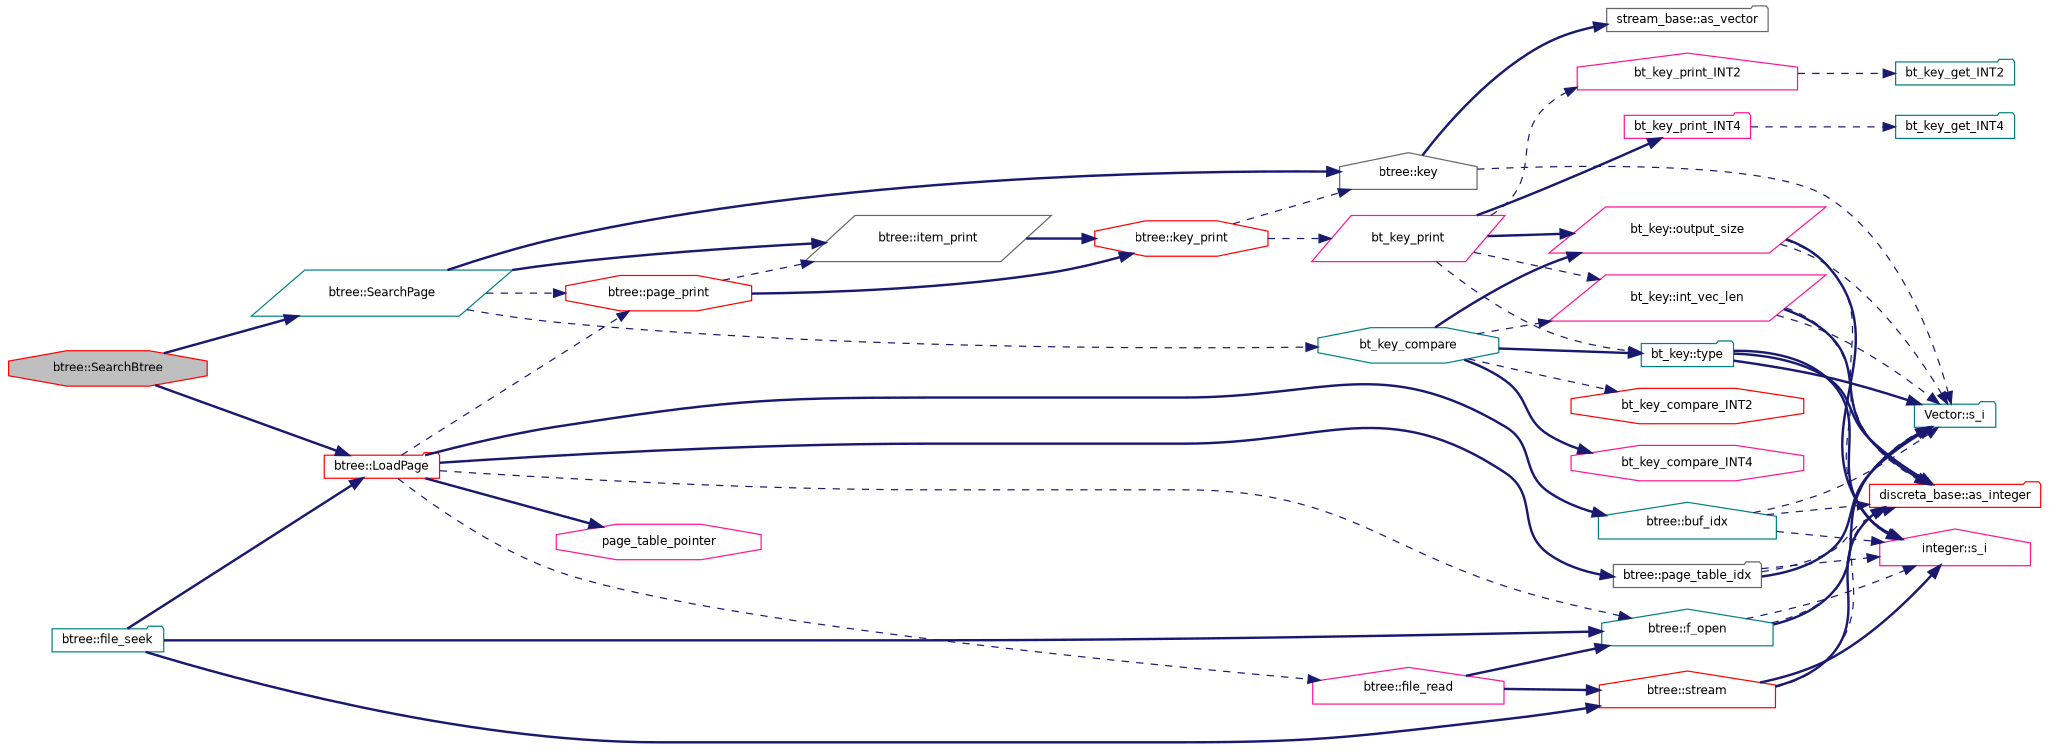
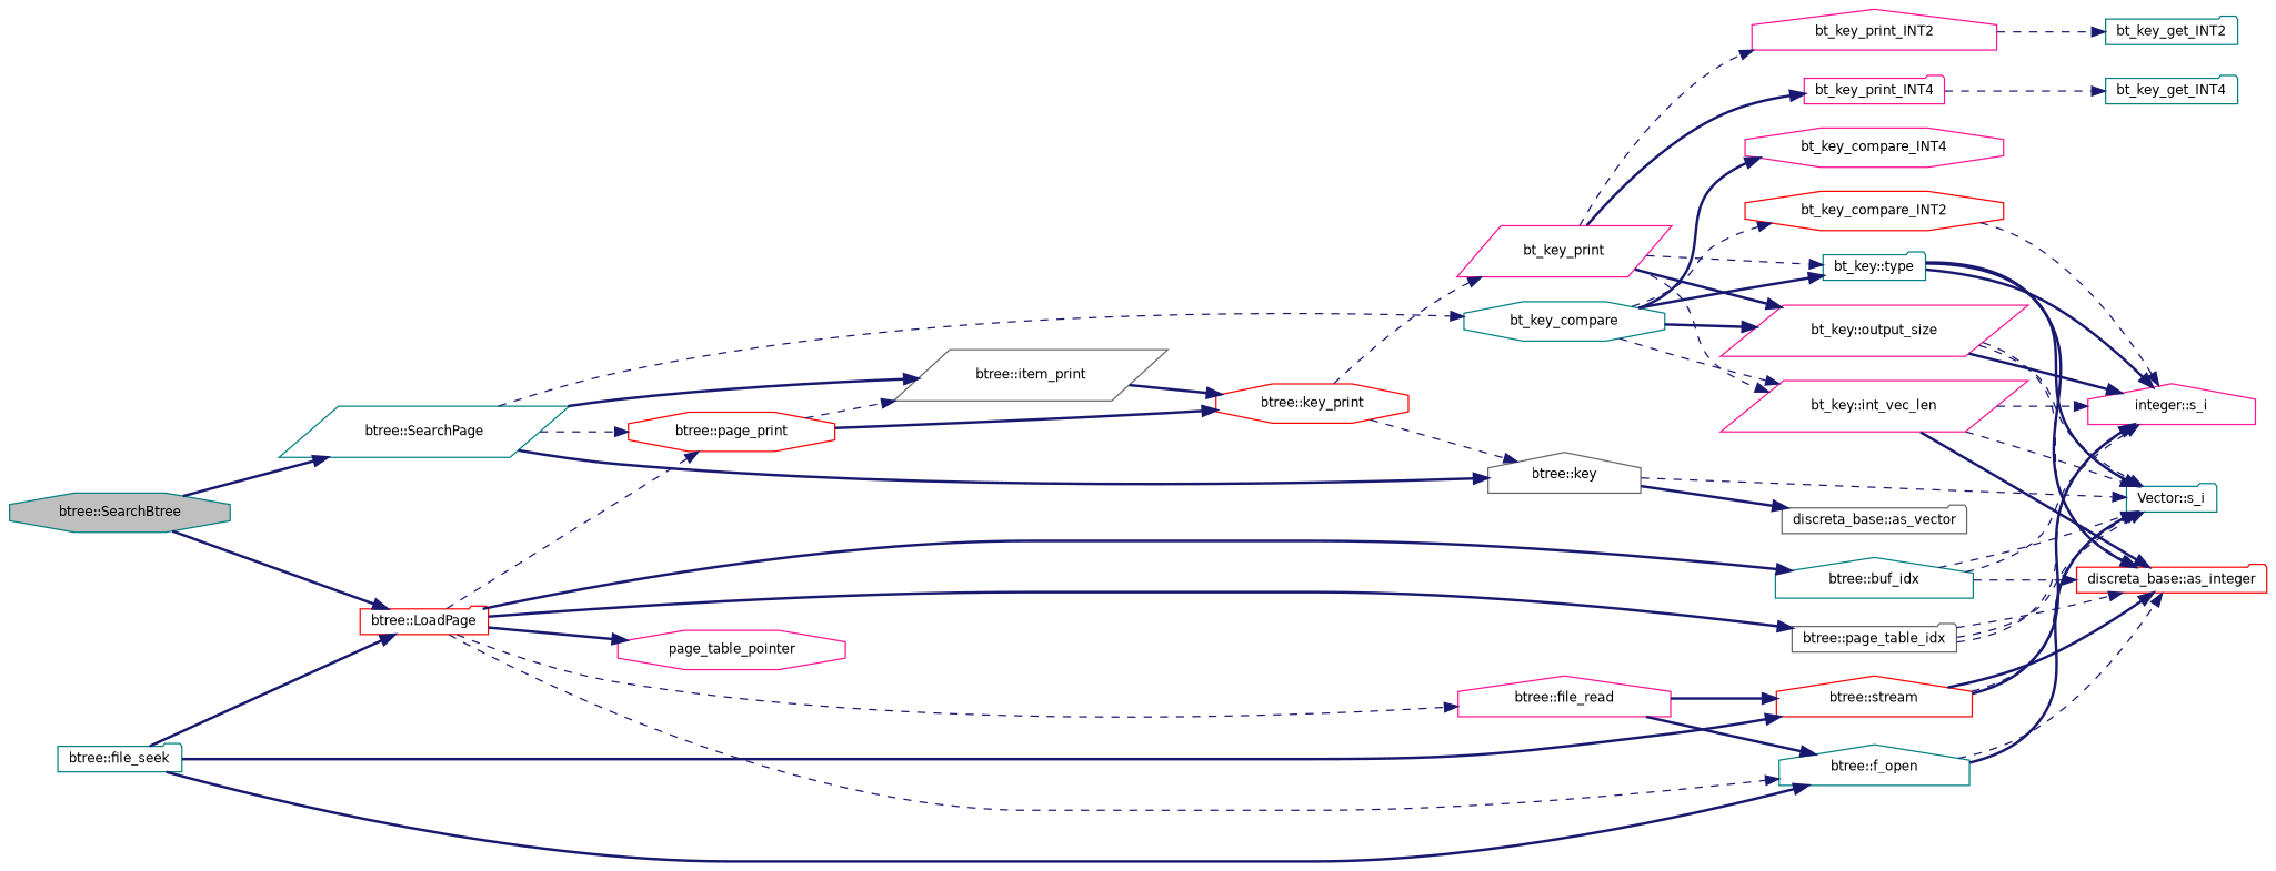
  digraph {
    rankdir=LR
    node [color=teal fillcolor=white fontname=Helvetica fontsize=10 shape=folder style=filled]
    edge [color=midnightblue fontname=Helvetica fontsize=10 labelfontname=Helvetica labelfontsize=10 style=dashed]
-   n1 [color=red fillcolor=grey75 fontcolor=black height=0.2 label="btree::SearchBtree" shape=octagon width=0.4]
+   n1 [fillcolor=grey75 fontcolor=black height=0.2 label="btree::SearchBtree" shape=octagon width=0.4]
    n2 [color=red height=0.2 label="btree::LoadPage" width=0.4]
    n3 [height=0.2 label="btree::SearchPage" shape=parallelogram width=0.4]
    n4 [height=0.2 label="btree::f_open" shape=house width=0.4]
    n5 [height=0.2 label="btree::buf_idx" shape=house width=0.4]
    n6 [color=deeppink height=0.2 label=page_table_pointer shape=octagon width=0.4]
    n7 [color=gray40 height=0.2 label="btree::page_table_idx" width=0.4]
    n8 [color=deeppink height=0.2 label="btree::file_read" shape=house width=0.4]
    n9 [color=red height=0.2 label="btree::page_print" shape=octagon width=0.4]
    n10 [color=gray40 height=0.2 label="btree::item_print" shape=parallelogram width=0.4]
    n11 [color=gray40 height=0.2 label="btree::key" shape=house width=0.4]
    n12 [height=0.2 label=bt_key_compare shape=octagon width=0.4]
    n13 [height=0.2 label="Vector::s_i" width=0.4]
    n14 [color=red height=0.2 label="discreta_base::as_integer" width=0.4]
    n15 [color=deeppink height=0.2 label="integer::s_i" shape=house width=0.4]
    n16 [height=0.2 label="btree::file_seek" width=0.4]
    n17 [color=red height=0.2 label="btree::stream" shape=house width=0.4]
    n18 [color=red height=0.2 label="btree::key_print" shape=octagon width=0.4]
    n19 [color=deeppink height=0.2 label=bt_key_print shape=parallelogram width=0.4]
    n20 [height=0.2 label="bt_key::type" width=0.4]
    n21 [color=deeppink height=0.2 label="bt_key::output_size" shape=parallelogram width=0.4]
    n22 [color=deeppink height=0.2 label=bt_key_print_INT4 width=0.4]
    n23 [color=deeppink height=0.2 label=bt_key_print_INT2 shape=house width=0.4]
    n24 [color=deeppink height=0.2 label="bt_key::int_vec_len" shape=parallelogram width=0.4]
-   n25 [color=gray40 height=0.2 label="stream_base::as_vector" width=0.4]
+   n25 [color=gray40 height=0.2 label="discreta_base::as_vector" width=0.4]
    n26 [height=0.2 label=bt_key_get_INT4 width=0.4]
    n27 [height=0.2 label=bt_key_get_INT2 width=0.4]
    n28 [color=deeppink height=0.2 label=bt_key_compare_INT4 shape=octagon width=0.4]
    n29 [color=red height=0.2 label=bt_key_compare_INT2 shape=octagon width=0.4]
    n1 -> n2 [style=bold]
    n1 -> n3 [style=bold]
    n2 -> n4
    n2 -> n5 [style=bold]
    n2 -> n6 [style=bold]
    n2 -> n7 [style=bold]
    n2 -> n8
    n2 -> n9
    n3 -> n9
    n3 -> n10 [style=bold]
    n3 -> n11 [style=bold]
    n3 -> n12
    n4 -> n13 [style=bold]
    n4 -> n14
-   n4 -> n15
+   n29 -> n15
    n5 -> n13
    n5 -> n14
    n5 -> n15
-   n7 -> n13 [style=bold]
+   n7 -> n13
    n7 -> n14
    n7 -> n15
    n8 -> n4 [style=bold]
    n8 -> n17 [style=bold]
    n9 -> n10
    n9 -> n18 [style=bold]
    n10 -> n18 [style=bold]
    n11 -> n13
    n11 -> n25 [style=bold]
    n12 -> n20 [style=bold]
    n12 -> n21 [style=bold]
    n12 -> n24
    n12 -> n28 [style=bold]
    n12 -> n29
    n16 -> n2 [style=bold]
    n16 -> n4 [style=bold]
    n16 -> n17 [style=bold]
    n17 -> n13
    n17 -> n14 [style=bold]
    n17 -> n15 [style=bold]
    n18 -> n11
    n18 -> n19
    n19 -> n20
    n19 -> n21 [style=bold]
    n19 -> n22 [style=bold]
    n19 -> n23
    n19 -> n24
    n20 -> n13 [style=bold]
    n20 -> n14 [style=bold]
    n20 -> n15 [style=bold]
    n21 -> n13
    n21 -> n14
    n21 -> n15 [style=bold]
    n22 -> n26
    n23 -> n27
    n24 -> n13
    n24 -> n14 [style=bold]
    n24 -> n15
  }
